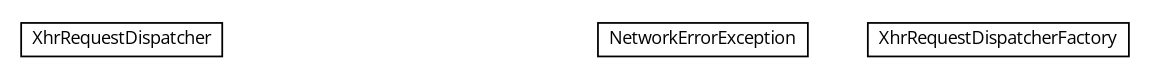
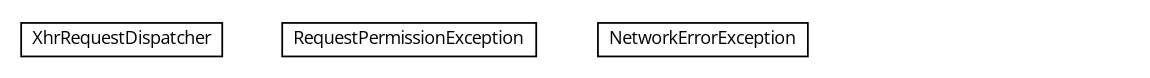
  digraph {
    nodesep=0.25
    ranksep=0.5
    fontname="Open Sans"
    node [fontcolor=black fontname="Open Sans" fontsize=10.0 shape=plaintext]
    n1 [label=<<table title="io.reinert.requestor.gwt.xhr.XhrRequestDispatcher" border="0" cellborder="1" cellspacing="0" cellpadding="2" port="p" href="./XhrRequestDispatcher.html"> 		<tr><td><table border="0" cellspacing="0" cellpadding="1"> <tr><td align="center" balign="center"> XhrRequestDispatcher </td></tr> 		</table></td></tr> 		</table>>]
+   n2 [label=<<table title="io.reinert.requestor.gwt.xhr.RequestPermissionException" border="0" cellborder="1" cellspacing="0" cellpadding="2" port="p" href="./RequestPermissionException.html"> 		<tr><td><table border="0" cellspacing="0" cellpadding="1"> <tr><td align="center" balign="center"> RequestPermissionException </td></tr> 		</table></td></tr> 		</table>>]
    n3 [label=<<table title="io.reinert.requestor.gwt.xhr.NetworkErrorException" border="0" cellborder="1" cellspacing="0" cellpadding="2" port="p" href="./NetworkErrorException.html"> 		<tr><td><table border="0" cellspacing="0" cellpadding="1"> <tr><td align="center" balign="center"> NetworkErrorException </td></tr> 		</table></td></tr> 		</table>>]
-   n4 [label=<<table title="io.reinert.requestor.gwt.xhr.XhrRequestDispatcherFactory" border="0" cellborder="1" cellspacing="0" cellpadding="2" port="p" href="./XhrRequestDispatcherFactory.html"> 		<tr><td><table border="0" cellspacing="0" cellpadding="1"> <tr><td align="center" balign="center"> XhrRequestDispatcherFactory </td></tr> 		</table></td></tr> 		</table>>]
  }
